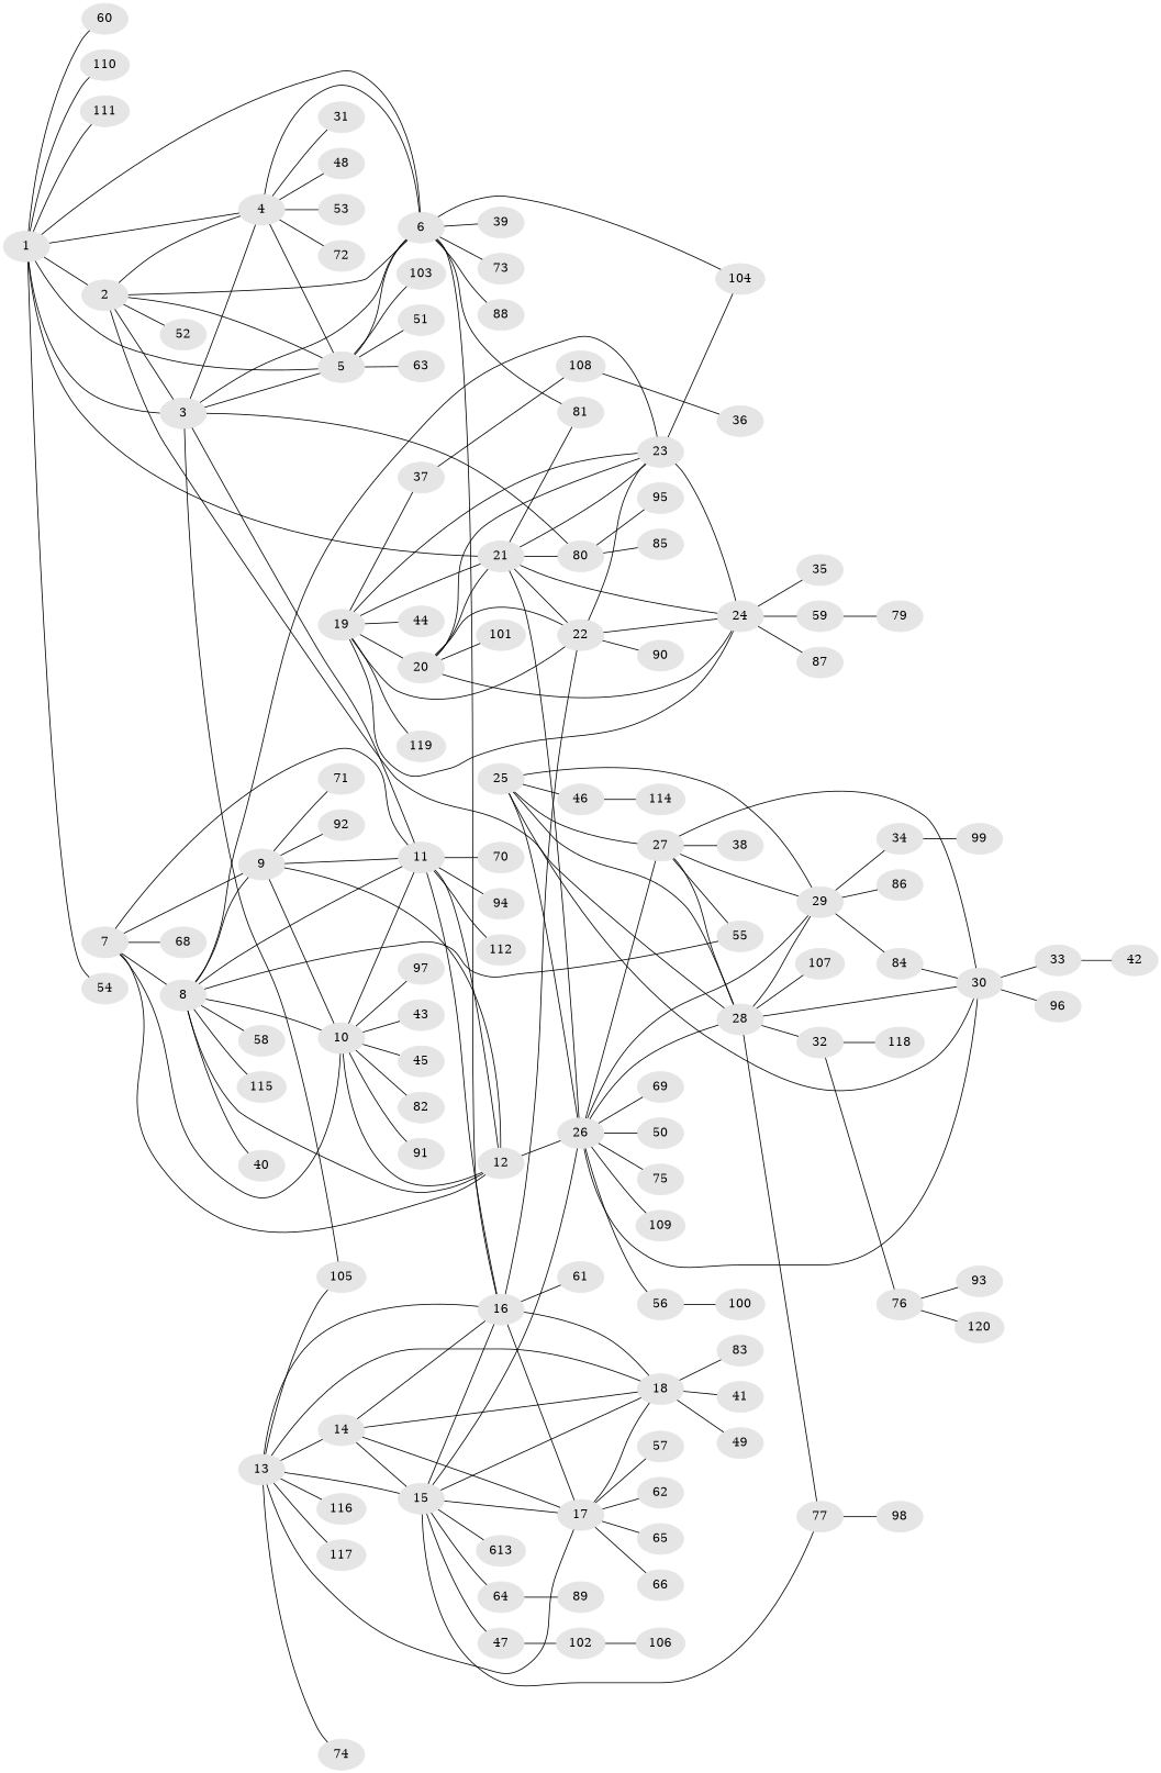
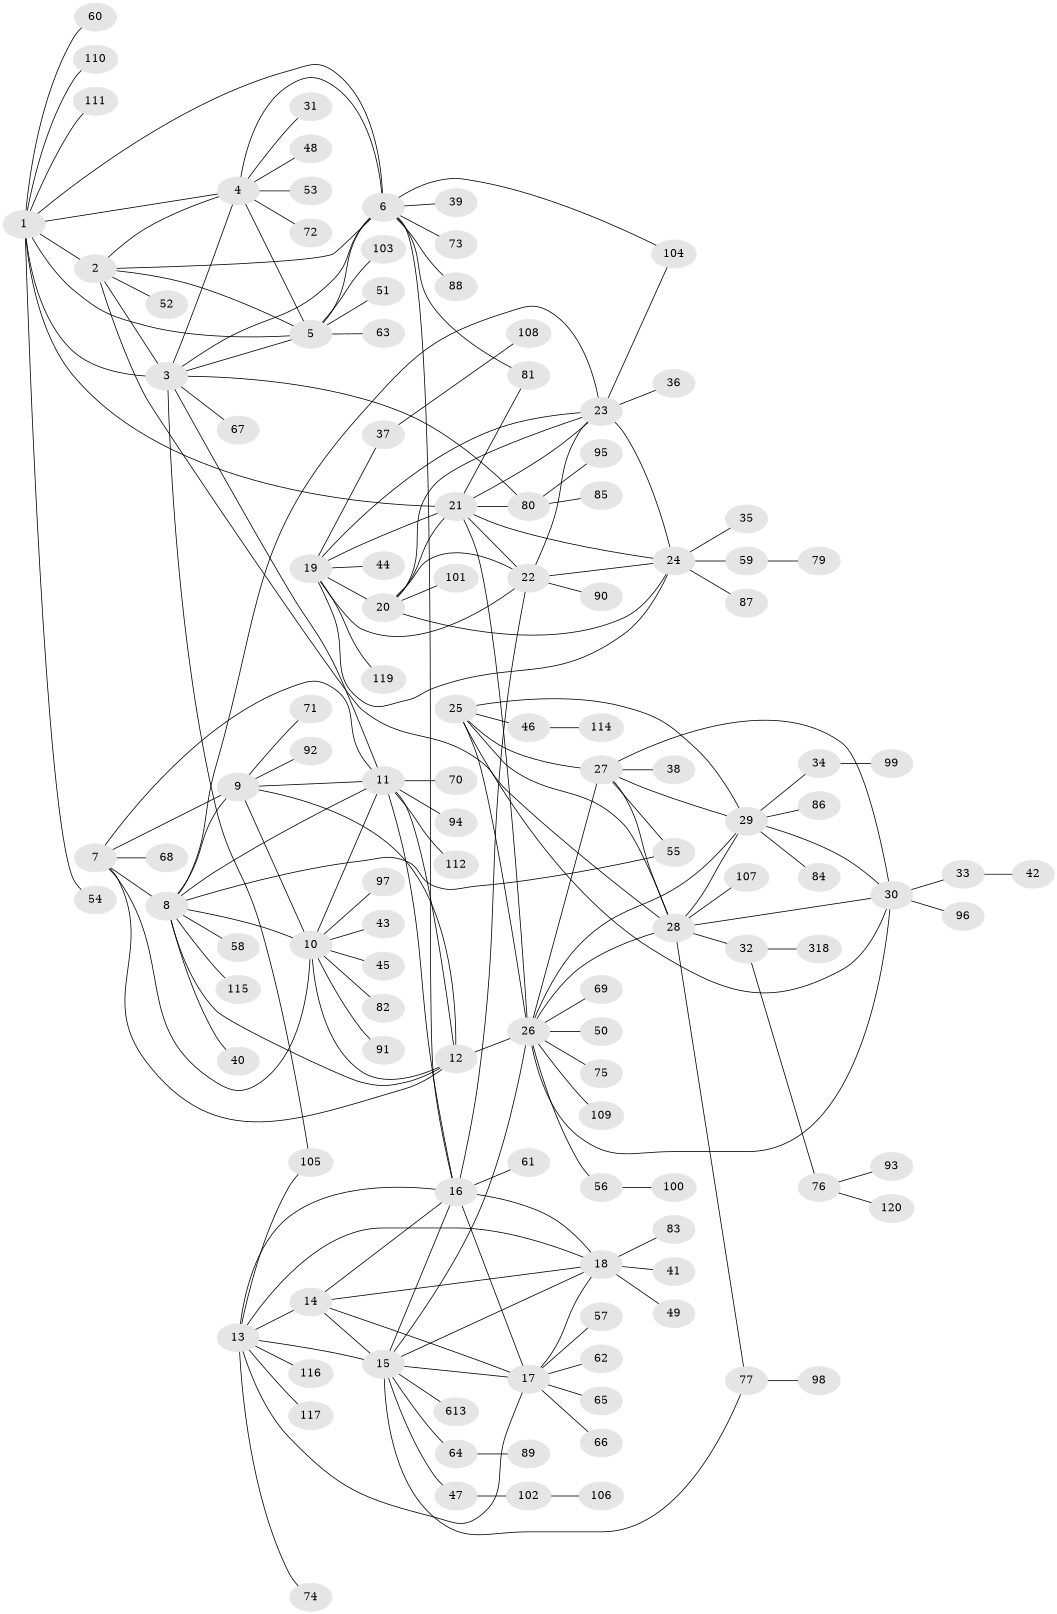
  graph {
    rankdir=LR
    node [color=gray90 style=filled]
    1
    2
    3
    4
    5
    6
    21
    54
    60
    110
    111
    28
    52
    11
+   67
    80
    105
    31
    48
    53
    72
    51
    63
    103
    16
    39
    73
    81
    88
    104
    23
    26
    22
    24
    77
    29
    30
    32
    107
    12
    70
    94
    112
    85
    95
    17
    18
    61
    7
    8
    9
    10
    68
    40
    55
    58
    115
    71
    92
    43
    45
    82
    91
    97
    36
    27
    50
    56
    69
    75
    109
    13
    14
    15
    74
    116
    117
    47
    64
    n80 [label=613]
    57
    62
    65
    66
    41
    49
    83
    102
    89
    98
    90
    19
    20
    37
    44
    119
    101
    35
    59
    87
    108
    79
    25
    46
    38
    34
    84
    86
    33
    96
    114
    100
    76
-   118
+   118 [label=318]
    99
    42
    93
    120
    106
    1 -- 2
    1 -- 3
    1 -- 4
    1 -- 5
    1 -- 6
    1 -- 21
    1 -- 54
    1 -- 60
    1 -- 110
    1 -- 111
    2 -- 3
    2 -- 4
    2 -- 5
    2 -- 6
    2 -- 28
    2 -- 52
    3 -- 4
    3 -- 5
    3 -- 6
    3 -- 11
+   3 -- 67
    3 -- 80
    3 -- 105
    4 -- 5
    4 -- 6
    4 -- 31
    4 -- 48
    4 -- 53
    4 -- 72
    5 -- 6
    5 -- 51
    5 -- 63
    5 -- 103
    6 -- 16
    6 -- 39
    6 -- 73
    6 -- 81
    6 -- 88
    6 -- 104
    21 -- 80
    21 -- 81
    21 -- 23
    21 -- 26
    21 -- 22
    21 -- 24
    28 -- 77
    28 -- 29
    28 -- 30
    28 -- 32
    28 -- 107
    11 -- 16
    11 -- 12
    11 -- 70
    11 -- 94
    11 -- 112
    80 -- 85
    80 -- 95
    16 -- 22
    16 -- 17
    16 -- 18
    16 -- 61
    23 -- 104
    23 -- 24
-   108 -- 36
+   23 -- 36
    26 -- 28
    26 -- 29
    26 -- 30
    26 -- 27
    26 -- 50
    26 -- 56
    26 -- 69
    26 -- 75
    26 -- 109
    22 -- 23
    22 -- 24
    22 -- 90
    24 -- 35
    24 -- 59
    24 -- 87
    77 -- 98
-   84 -- 30
+   29 -- 30
    29 -- 34
    29 -- 84
    29 -- 86
    30 -- 33
    30 -- 96
    32 -- 76
    32 -- 118
    12 -- 26
    17 -- 18
    17 -- 57
    17 -- 62
    17 -- 65
    17 -- 66
    18 -- 41
    18 -- 49
    18 -- 83
    7 -- 11
    7 -- 12
    7 -- 8
    7 -- 9
    7 -- 10
    7 -- 68
    8 -- 11
    8 -- 23
    8 -- 12
    8 -- 9
    8 -- 10
    8 -- 40
    8 -- 55
    8 -- 58
    8 -- 115
    9 -- 11
    9 -- 12
    9 -- 10
    9 -- 71
    9 -- 92
    10 -- 11
    10 -- 12
    10 -- 43
    10 -- 45
    10 -- 82
    10 -- 91
    10 -- 97
    27 -- 28
    27 -- 29
    27 -- 30
    27 -- 55
    27 -- 38
    56 -- 100
    13 -- 105
    13 -- 16
    13 -- 17
    13 -- 18
    13 -- 14
    13 -- 15
    13 -- 74
    13 -- 116
    13 -- 117
    14 -- 16
    14 -- 17
    14 -- 18
    14 -- 15
    15 -- 16
    15 -- 26
    15 -- 77
    15 -- 17
    15 -- 18
    15 -- 47
    15 -- 64
    15 -- n80
    47 -- 102
    64 -- 89
    102 -- 106
    19 -- 21
    19 -- 23
    19 -- 22
    19 -- 24
    19 -- 20
    19 -- 37
    19 -- 44
    19 -- 119
    20 -- 21
    20 -- 23
    20 -- 22
    20 -- 24
    20 -- 101
    37 -- 108
    59 -- 79
    25 -- 28
    25 -- 26
    25 -- 29
    25 -- 30
    25 -- 27
    25 -- 46
    46 -- 114
    34 -- 99
    33 -- 42
    76 -- 93
    76 -- 120
  }
